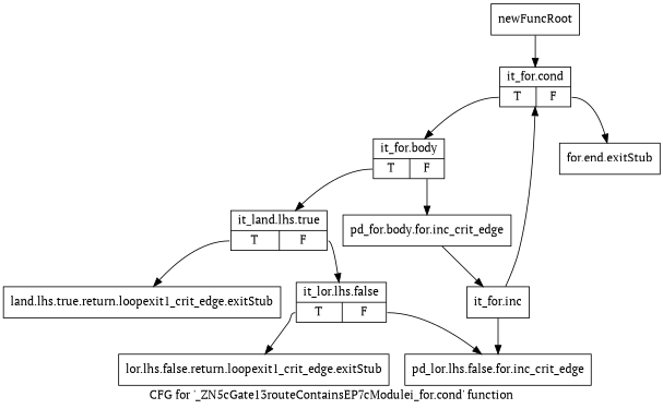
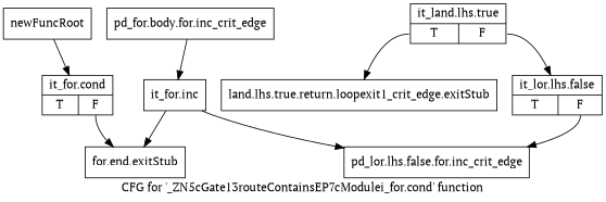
  digraph {
    fontname="PT Serif"
    label="CFG for '_ZN5cGate13routeContainsEP7cModulei_for.cond' function"
    node [fontname="PT Serif" shape=record]
    edge [fontname="PT Serif"]
    n1 [label="{newFuncRoot}"]
    n2 [label="{it_for.cond|{<s0>T|<s1>F}}"]
    n3 [label="{for.end.exitStub}"]
-   n4 [label="{it_for.body|{<s0>T|<s1>F}}"]
    n5 [label="{it_land.lhs.true|{<s0>T|<s1>F}}"]
    n6 [label="{pd_for.body.for.inc_crit_edge}"]
    n7 [label="{land.lhs.true.return.loopexit1_crit_edge.exitStub}"]
-   n8 [label="{lor.lhs.false.return.loopexit1_crit_edge.exitStub}"]
    n9 [label="{it_lor.lhs.false|{<s0>T|<s1>F}}"]
    n10 [label="{it_for.inc}"]
    n11 [label="{pd_lor.lhs.false.for.inc_crit_edge}"]
    n1 -> n2
    n2 -> n3 [tailport=s1]
-   n2 -> n4 [tailport=s0]
-   n4 -> n5 [tailport=s0]
-   n4 -> n6 [tailport=s1]
    n5 -> n7 [tailport=s0]
    n5 -> n9 [tailport=s1]
    n6 -> n10
-   n9 -> n8 [tailport=s0]
    n9 -> n11 [tailport=s1]
-   n10 -> n2
+   n10 -> n3
    n10 -> n11
  }
